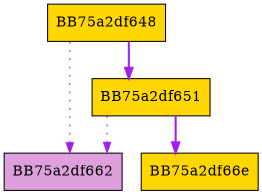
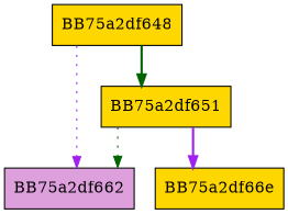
  digraph {
    splines=ortho
    node [fillcolor=gold shape=box style=filled]
    edge [color=darkgreen style=bold]
    BB75a2df648
    BB75a2df651
    BB75a2df662 [fillcolor=plum]
    BB75a2df66e
-   BB75a2df648 -> BB75a2df651 [color=purple]
+   BB75a2df648 -> BB75a2df651
    BB75a2df648 -> BB75a2df662 [color=purple style=dotted]
-   BB75a2df651 -> BB75a2df662 [color=purple style=dotted]
+   BB75a2df651 -> BB75a2df662 [style=dotted]
    BB75a2df651 -> BB75a2df66e [color=purple]
  }
